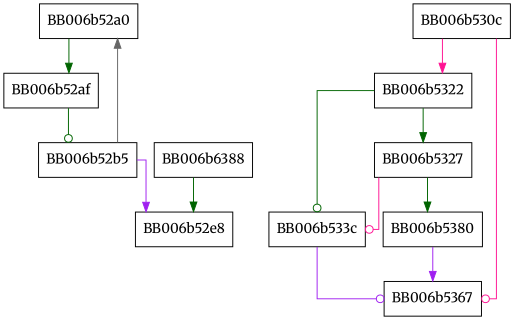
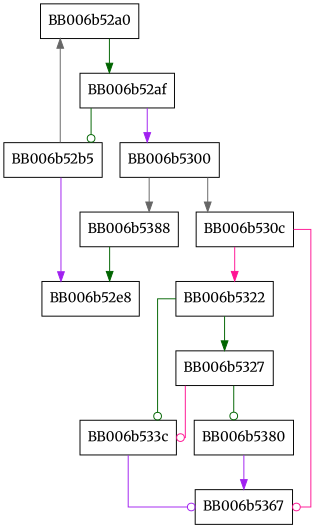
  digraph {
    fontname=Merriweather
    splines=ortho
    node [fontname=Merriweather shape=box]
    edge [arrowhead=normal color=darkgreen fontname=Merriweather]
    BB006b52a0
    BB006b52af
    BB006b52b5
    BB006b52e8
-   BB006b5388 [label=BB006b6388]
+   BB006b5300
+   BB006b5388
    BB006b530c
    BB006b5322
    BB006b5367
    BB006b5380
    BB006b533c
    BB006b5327
    BB006b52a0 -> BB006b52af
    BB006b52af -> BB006b52b5 [arrowhead=odot]
+   BB006b52af -> BB006b5300 [color=purple]
    BB006b52b5 -> BB006b52a0 [color=gray40]
    BB006b52b5 -> BB006b52e8 [color=purple]
+   BB006b5300 -> BB006b5388 [color=gray40]
+   BB006b5300 -> BB006b530c [color=gray40]
    BB006b5388 -> BB006b52e8
    BB006b530c -> BB006b5322 [color=deeppink]
    BB006b530c -> BB006b5367 [arrowhead=odot color=deeppink]
    BB006b5322 -> BB006b533c [arrowhead=odot]
    BB006b5322 -> BB006b5327
    BB006b5380 -> BB006b5367 [color=purple]
    BB006b533c -> BB006b5367 [arrowhead=odot color=purple]
-   BB006b5327 -> BB006b5380
+   BB006b5327 -> BB006b5380 [arrowhead=odot]
    BB006b5327 -> BB006b533c [arrowhead=odot color=deeppink]
  }
